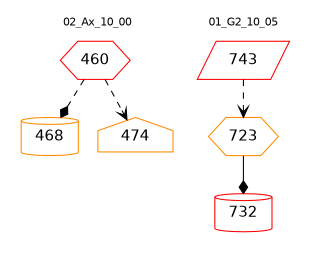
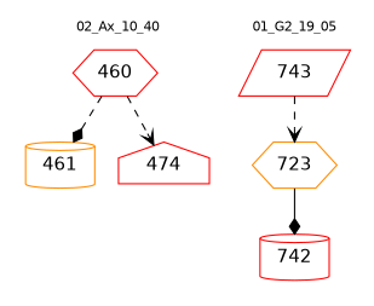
  digraph {
    fontname="DejaVu Sans"
    node [color=darkorange fontname="DejaVu Sans" shape=cylinder]
    edge [arrowhead=diamond color=black fontname="DejaVu Sans" style=dashed]
-   n1 [label=468]
+   n1 [label=461]
    n2 [color=red label=460 shape=hexagon]
-   n3 [label=474 shape=house]
+   n3 [color=red label=474 shape=house]
    n4 [color=red label=743 shape=parallelogram]
    n5 [label=723 shape=hexagon]
-   n6 [color=red label=732]
+   n6 [color=red label=742]
    subgraph cluster_1 {
      color=white
      fontsize=10
-     label="02_Ax_10_00"
+     label="02_Ax_10_40"
      n1
      n2
      n3
    }
    subgraph cluster_2 {
      color=white
      fontsize=10
-     label="01_G2_10_05"
+     label="01_G2_19_05"
      n4
      n5
      n6
    }
    n2 -> n1
    n2 -> n3 [arrowhead=vee]
    n4 -> n5 [arrowhead=vee]
    n5 -> n6 [style=solid]
  }
